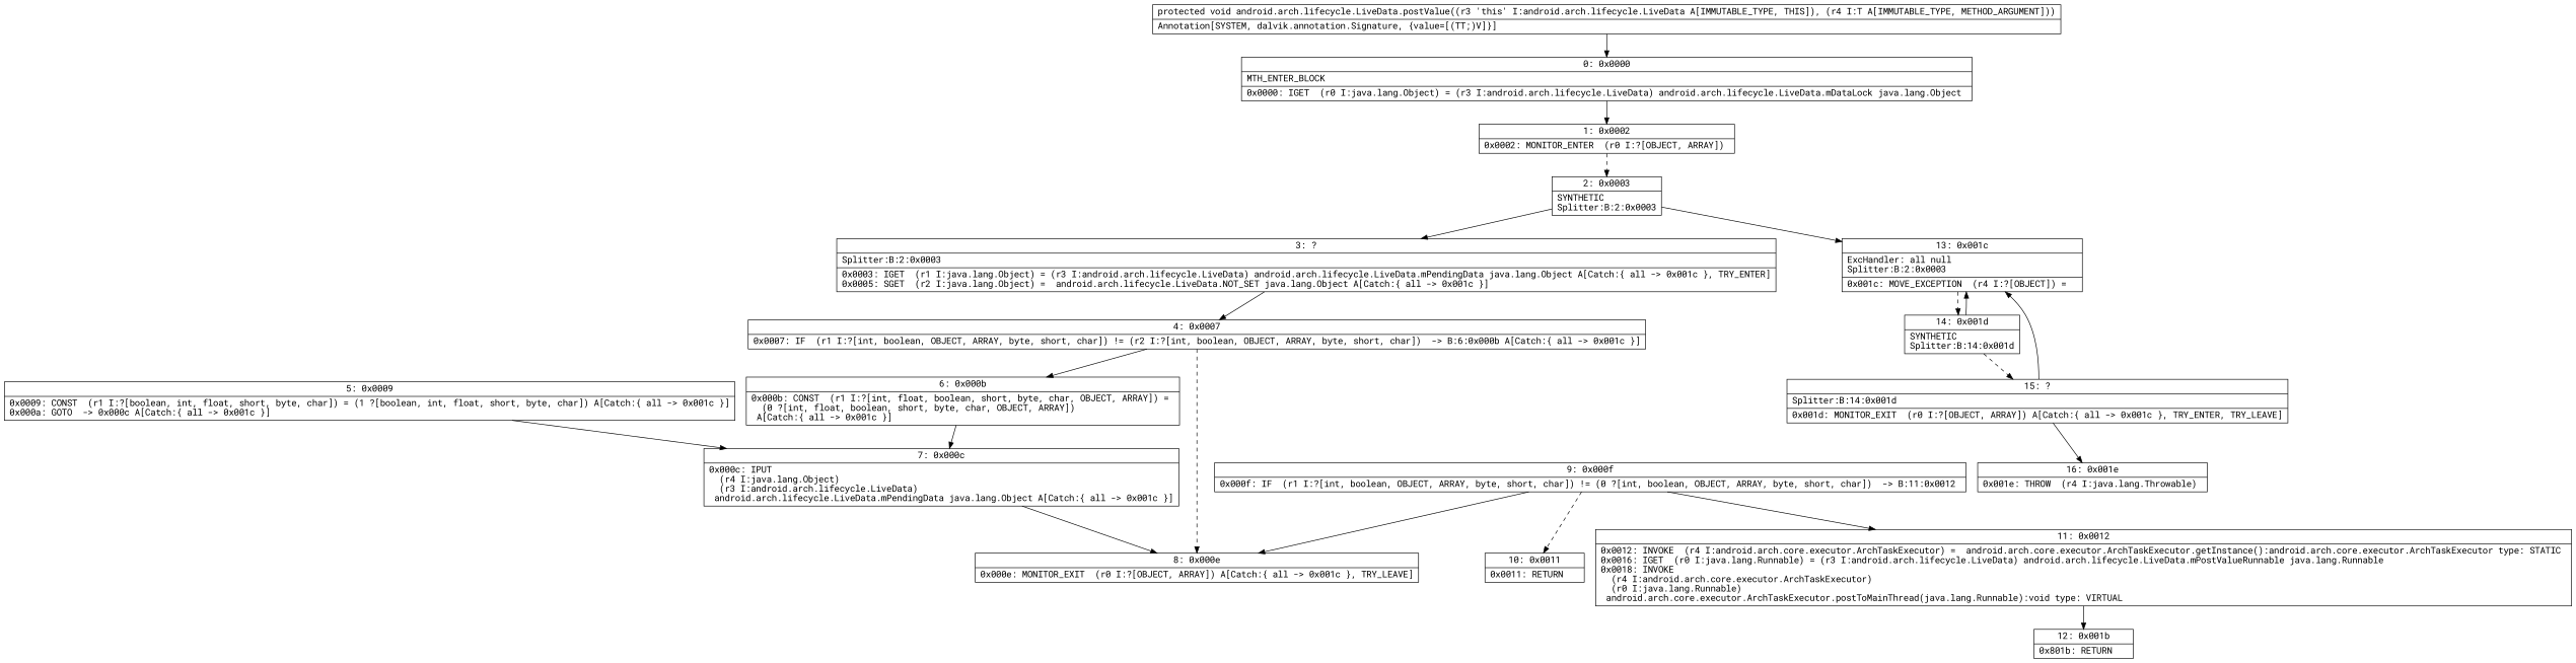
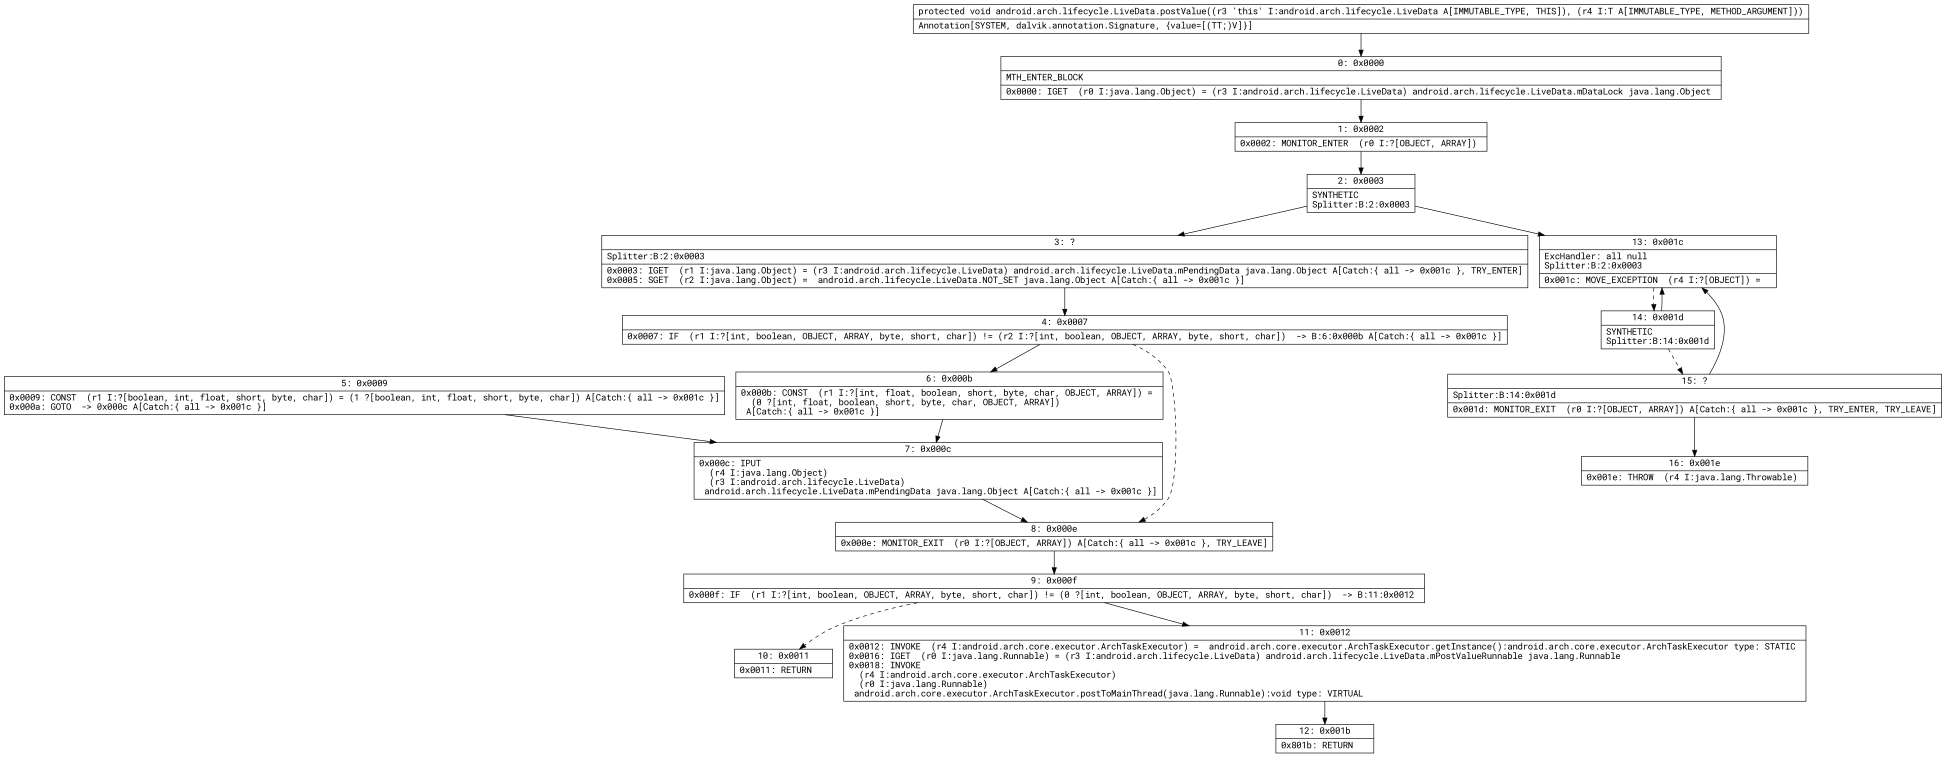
  digraph {
    fontname="Roboto Mono"
    node [fontname="Roboto Mono" shape=record]
    edge [fontname="Roboto Mono"]
    n1 [label="{0\:\ 0x0000|MTH_ENTER_BLOCK\l|0x0000: IGET  (r0 I:java.lang.Object) = (r3 I:android.arch.lifecycle.LiveData) android.arch.lifecycle.LiveData.mDataLock java.lang.Object \l}"]
    n2 [label="{1\:\ 0x0002|0x0002: MONITOR_ENTER  (r0 I:?[OBJECT, ARRAY]) \l}"]
    n3 [label="{2\:\ 0x0003|SYNTHETIC\lSplitter:B:2:0x0003\l}"]
    n4 [label="{3\:\ ?|Splitter:B:2:0x0003\l|0x0003: IGET  (r1 I:java.lang.Object) = (r3 I:android.arch.lifecycle.LiveData) android.arch.lifecycle.LiveData.mPendingData java.lang.Object A[Catch:\{ all \-\> 0x001c \}, TRY_ENTER]\l0x0005: SGET  (r2 I:java.lang.Object) =  android.arch.lifecycle.LiveData.NOT_SET java.lang.Object A[Catch:\{ all \-\> 0x001c \}]\l}"]
    n5 [label="{13\:\ 0x001c|ExcHandler: all null\lSplitter:B:2:0x0003\l|0x001c: MOVE_EXCEPTION  (r4 I:?[OBJECT]) =  \l}"]
    n6 [label="{4\:\ 0x0007|0x0007: IF  (r1 I:?[int, boolean, OBJECT, ARRAY, byte, short, char]) != (r2 I:?[int, boolean, OBJECT, ARRAY, byte, short, char])  \-\> B:6:0x000b A[Catch:\{ all \-\> 0x001c \}]\l}"]
    n7 [label="{14\:\ 0x001d|SYNTHETIC\lSplitter:B:14:0x001d\l}"]
    n8 [label="{6\:\ 0x000b|0x000b: CONST  (r1 I:?[int, float, boolean, short, byte, char, OBJECT, ARRAY]) = \l  (0 ?[int, float, boolean, short, byte, char, OBJECT, ARRAY])\l A[Catch:\{ all \-\> 0x001c \}]\l}"]
    n9 [label="{8\:\ 0x000e|0x000e: MONITOR_EXIT  (r0 I:?[OBJECT, ARRAY]) A[Catch:\{ all \-\> 0x001c \}, TRY_LEAVE]\l}"]
    n10 [label="{5\:\ 0x0009|0x0009: CONST  (r1 I:?[boolean, int, float, short, byte, char]) = (1 ?[boolean, int, float, short, byte, char]) A[Catch:\{ all \-\> 0x001c \}]\l0x000a: GOTO  \-\> 0x000c A[Catch:\{ all \-\> 0x001c \}]\l}"]
    n11 [label="{7\:\ 0x000c|0x000c: IPUT  \l  (r4 I:java.lang.Object)\l  (r3 I:android.arch.lifecycle.LiveData)\l android.arch.lifecycle.LiveData.mPendingData java.lang.Object A[Catch:\{ all \-\> 0x001c \}]\l}"]
    n12 [label="{9\:\ 0x000f|0x000f: IF  (r1 I:?[int, boolean, OBJECT, ARRAY, byte, short, char]) != (0 ?[int, boolean, OBJECT, ARRAY, byte, short, char])  \-\> B:11:0x0012 \l}"]
    n13 [label="{10\:\ 0x0011|0x0011: RETURN   \l}"]
    n14 [label="{11\:\ 0x0012|0x0012: INVOKE  (r4 I:android.arch.core.executor.ArchTaskExecutor) =  android.arch.core.executor.ArchTaskExecutor.getInstance():android.arch.core.executor.ArchTaskExecutor type: STATIC \l0x0016: IGET  (r0 I:java.lang.Runnable) = (r3 I:android.arch.lifecycle.LiveData) android.arch.lifecycle.LiveData.mPostValueRunnable java.lang.Runnable \l0x0018: INVOKE  \l  (r4 I:android.arch.core.executor.ArchTaskExecutor)\l  (r0 I:java.lang.Runnable)\l android.arch.core.executor.ArchTaskExecutor.postToMainThread(java.lang.Runnable):void type: VIRTUAL \l}"]
    n15 [label="{12\:\ 0x001b|0x801b: RETURN   \l}"]
    n16 [label="{15\:\ ?|Splitter:B:14:0x001d\l|0x001d: MONITOR_EXIT  (r0 I:?[OBJECT, ARRAY]) A[Catch:\{ all \-\> 0x001c \}, TRY_ENTER, TRY_LEAVE]\l}"]
    n17 [label="{16\:\ 0x001e|0x001e: THROW  (r4 I:java.lang.Throwable) \l}"]
    n18 [label="{protected void android.arch.lifecycle.LiveData.postValue((r3 'this' I:android.arch.lifecycle.LiveData A[IMMUTABLE_TYPE, THIS]), (r4 I:T A[IMMUTABLE_TYPE, METHOD_ARGUMENT]))  | Annotation[SYSTEM, dalvik.annotation.Signature, \{value=[(TT;)V]\}]\l}"]
    n1 -> n2
-   n2 -> n3 [style=dashed]
+   n2 -> n3
    n3 -> n4
    n3 -> n5
    n4 -> n6
    n5 -> n7 [style=dashed]
    n6 -> n8
    n6 -> n9 [style=dashed]
    n7 -> n5
    n7 -> n16 [style=dashed]
    n8 -> n11
-   n12 -> n9
+   n9 -> n12
    n10 -> n11
    n11 -> n9
    n12 -> n13 [style=dashed]
    n12 -> n14
    n14 -> n15
    n16 -> n5
    n16 -> n17
    n18 -> n1
  }
